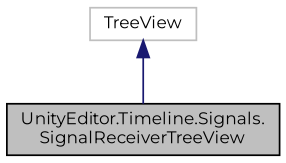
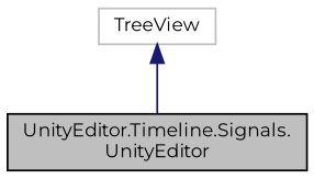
  digraph {
    fontname=Montserrat
    node [fontname=Montserrat fontsize=10 shape=record style=filled]
-   n1 [color=black fillcolor=grey75 fontcolor=black height=0.2 label="UnityEditor.Timeline.Signals.\lSignalReceiverTreeView" width=0.4]
+   n1 [color=black fillcolor=grey75 fontcolor=black height=0.2 label="UnityEditor.Timeline.Signals.\lUnityEditor" width=0.4]
    n2 [color=grey75 fillcolor=white height=0.2 label=TreeView width=0.4]
    n2 -> n1 [color=midnightblue dir=back fontname=Montserrat fontsize=10 labelfontname=Helvetica labelfontsize=10 style=solid]
  }
